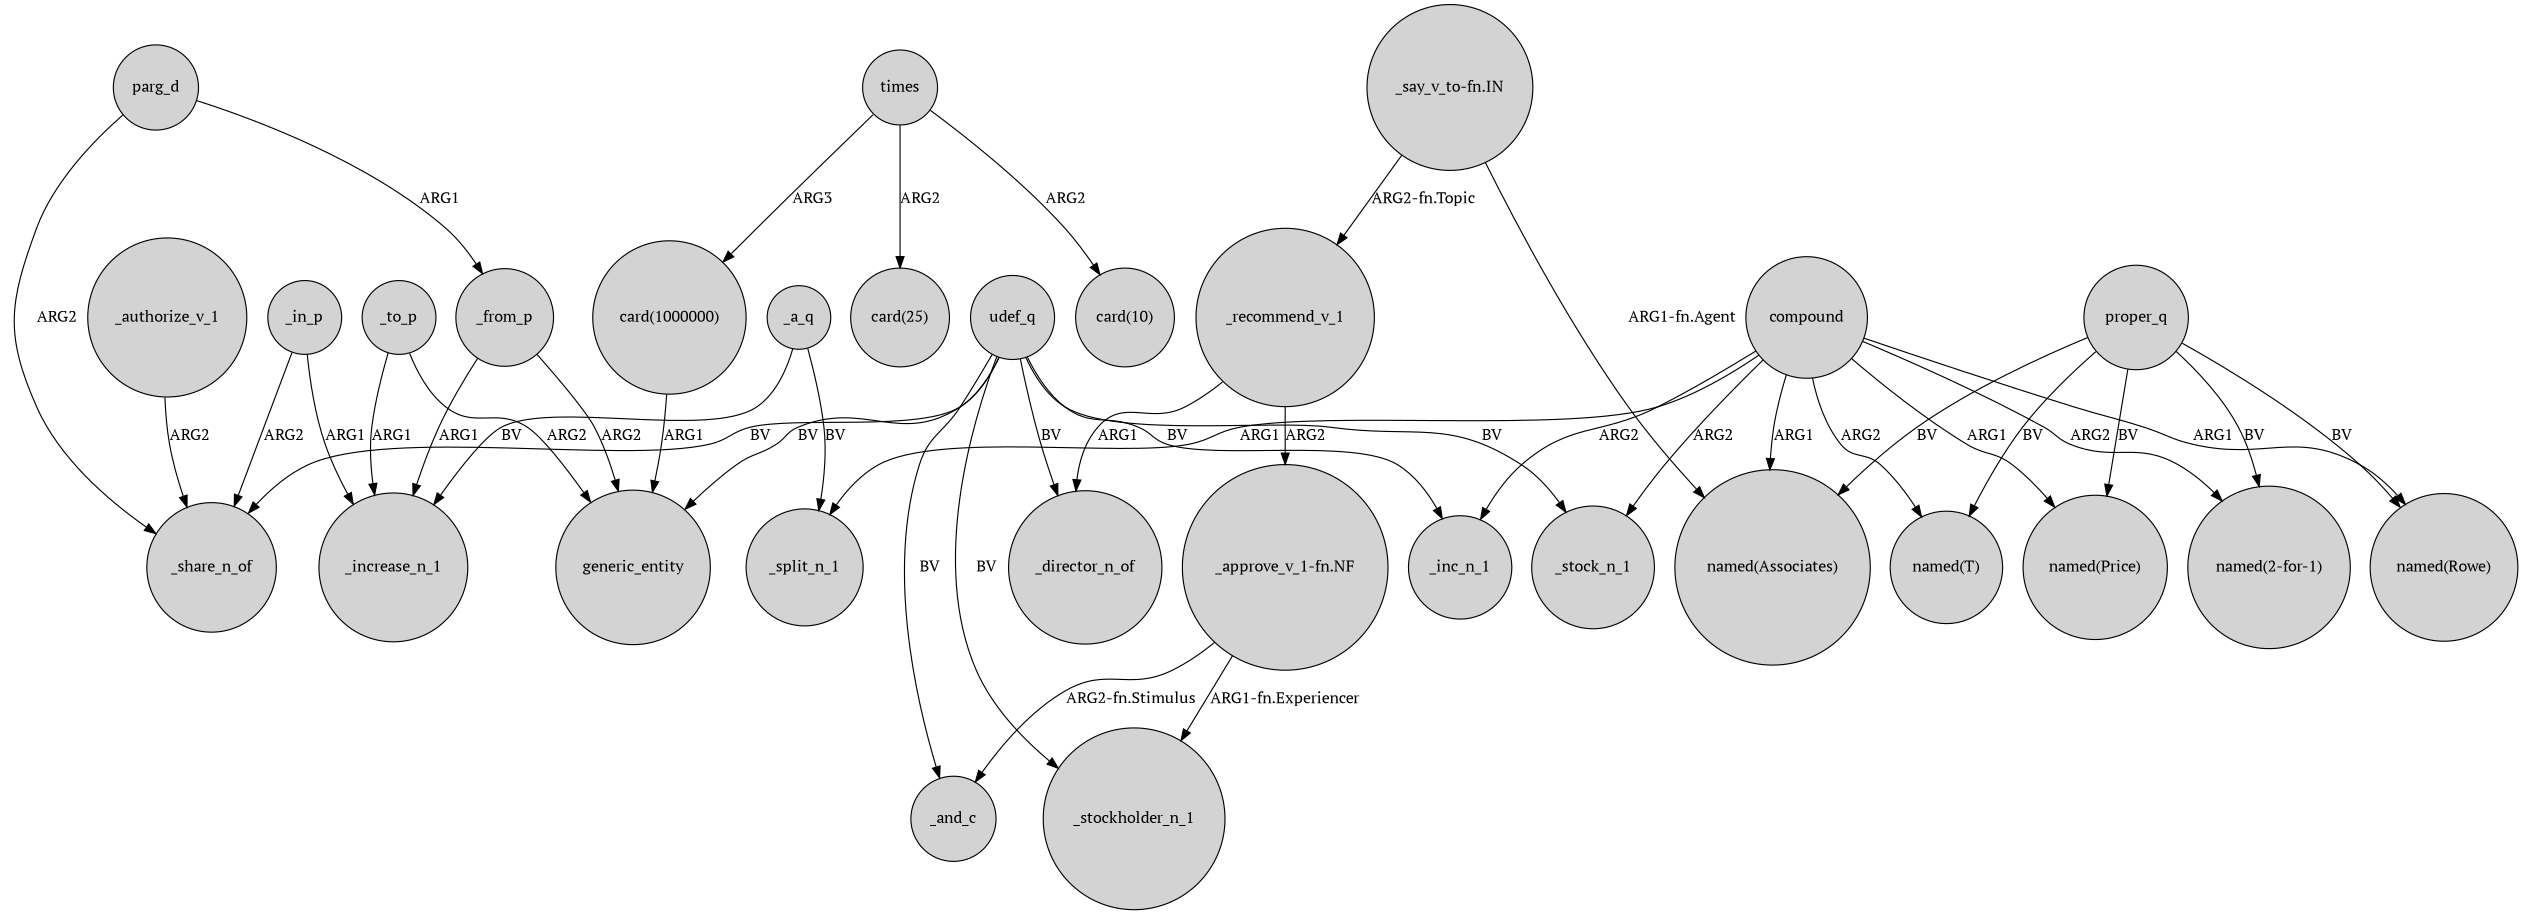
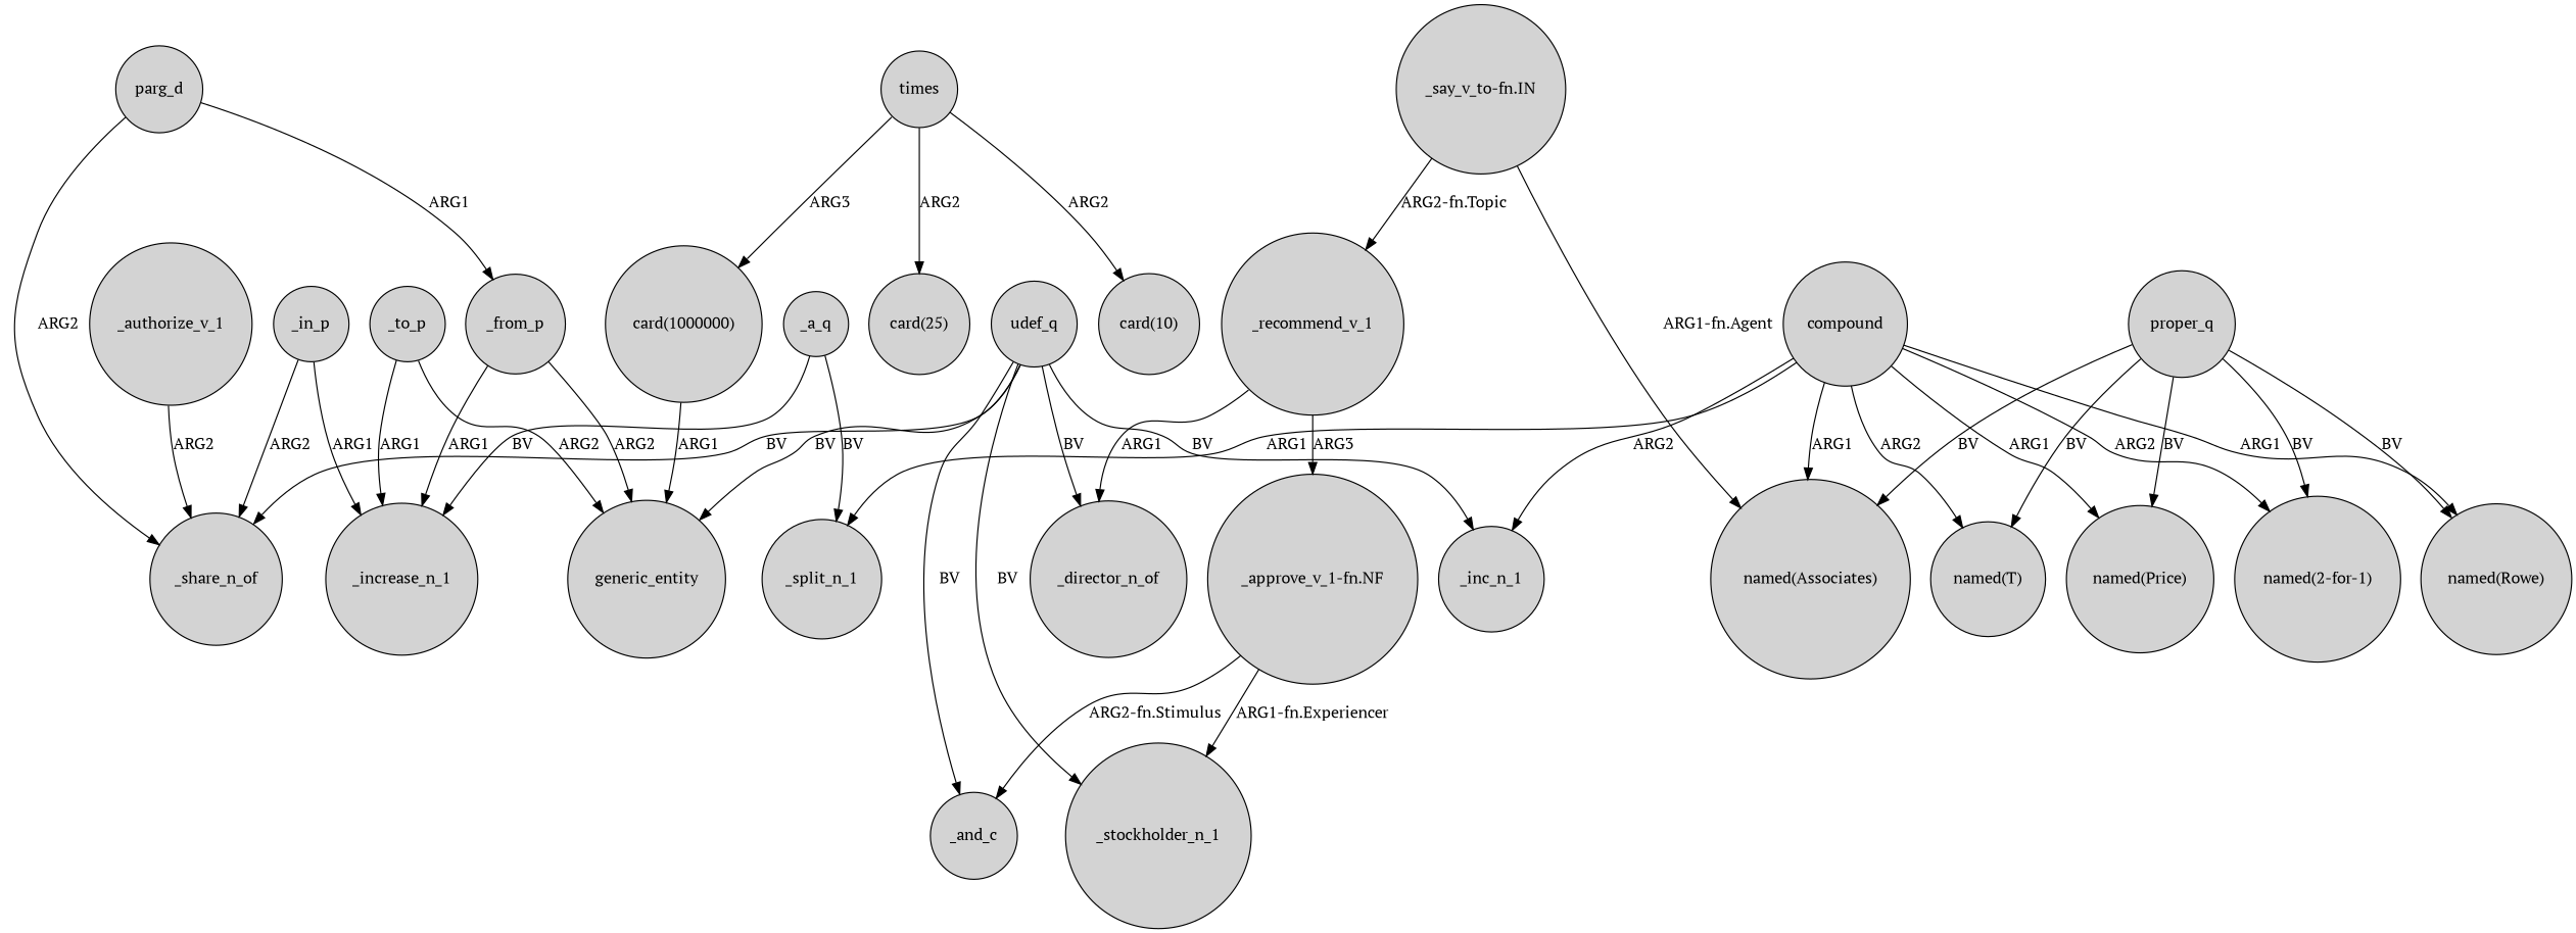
  digraph {
    fontname="PT Serif"
    node [fontname="PT Serif" shape=circle style=filled]
    edge [fontname="PT Serif"]
    "card(1000000)"
    generic_entity
    udef_q
    _stockholder_n_1
    _inc_n_1
    _share_n_of
-   _stock_n_1
    _and_c
    _director_n_of
    _a_q
    _increase_n_1
    _split_n_1
    parg_d
    _from_p
    _authorize_v_1
    compound
    "named(T)"
    "named(Rowe)"
    "named(Price)"
    "named(2-for-1)"
    "named(Associates)"
    _in_p
    proper_q
    _to_p
    times
    "card(25)"
    "card(10)"
    "_approve_v_1-fn.NF"
    "_say_v_to-fn.IN"
    _recommend_v_1
    "card(1000000)" -> generic_entity [label=ARG1]
    udef_q -> generic_entity [label=BV]
    udef_q -> _stockholder_n_1 [label=BV]
    udef_q -> _inc_n_1 [label=BV]
    udef_q -> _share_n_of [label=BV]
-   udef_q -> _stock_n_1 [label=BV]
    udef_q -> _and_c [label=BV]
    udef_q -> _director_n_of [label=BV]
    _a_q -> _increase_n_1 [label=BV]
    _a_q -> _split_n_1 [label=BV]
    parg_d -> _share_n_of [label=ARG2]
    parg_d -> _from_p [label=ARG1]
    _from_p -> generic_entity [label=ARG2]
    _from_p -> _increase_n_1 [label=ARG1]
    _authorize_v_1 -> _share_n_of [label=ARG2]
    compound -> _inc_n_1 [label=ARG2]
-   compound -> _stock_n_1 [label=ARG2]
    compound -> _split_n_1 [label=ARG1]
    compound -> "named(T)" [label=ARG2]
    compound -> "named(Rowe)" [label=ARG1]
    compound -> "named(Price)" [label=ARG1]
    compound -> "named(2-for-1)" [label=ARG2]
    compound -> "named(Associates)" [label=ARG1]
    _in_p -> _share_n_of [label=ARG2]
    _in_p -> _increase_n_1 [label=ARG1]
    proper_q -> "named(T)" [label=BV]
    proper_q -> "named(Rowe)" [label=BV]
    proper_q -> "named(Price)" [label=BV]
    proper_q -> "named(2-for-1)" [label=BV]
    proper_q -> "named(Associates)" [label=BV]
    _to_p -> generic_entity [label=ARG2]
    _to_p -> _increase_n_1 [label=ARG1]
    times -> "card(1000000)" [label=ARG3]
    times -> "card(25)" [label=ARG2]
    times -> "card(10)" [label=ARG2]
    "_approve_v_1-fn.NF" -> _stockholder_n_1 [label="ARG1-fn.Experiencer"]
    "_approve_v_1-fn.NF" -> _and_c [label="ARG2-fn.Stimulus"]
    "_say_v_to-fn.IN" -> "named(Associates)" [label="ARG1-fn.Agent"]
    "_say_v_to-fn.IN" -> _recommend_v_1 [label="ARG2-fn.Topic"]
    _recommend_v_1 -> _director_n_of [label=ARG1]
-   _recommend_v_1 -> "_approve_v_1-fn.NF" [label=ARG2]
+   _recommend_v_1 -> "_approve_v_1-fn.NF" [label=ARG3]
  }
